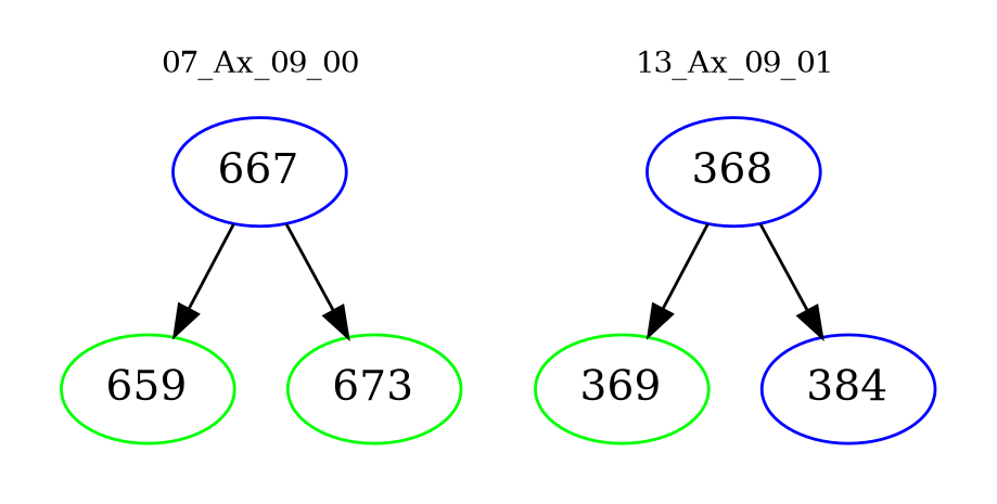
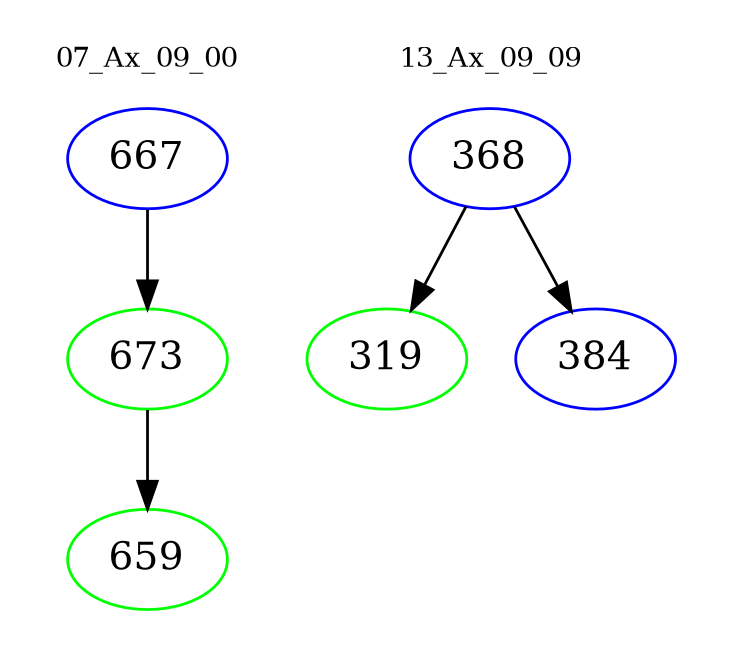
  digraph {
    node [color=blue]
    edge [color=black]
    n1 [label=667]
    n2 [color=green label=659]
    n3 [color=green label=673]
    n4 [label=368]
-   n5 [color=green label=369]
+   n5 [color=green label=319]
    n6 [label=384]
    subgraph cluster_1 {
      color=white
      fontsize=10
      label="07_Ax_09_00"
      n1
      n2
      n3
    }
    subgraph cluster_2 {
      color=white
      fontsize=10
-     label="13_Ax_09_01"
+     label="13_Ax_09_09"
      n4
      n5
      n6
    }
-   n1 -> n2
+   n3 -> n2
    n1 -> n3
    n4 -> n5
    n4 -> n6
  }
